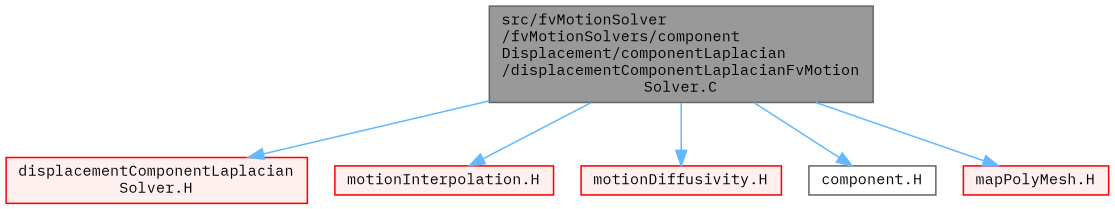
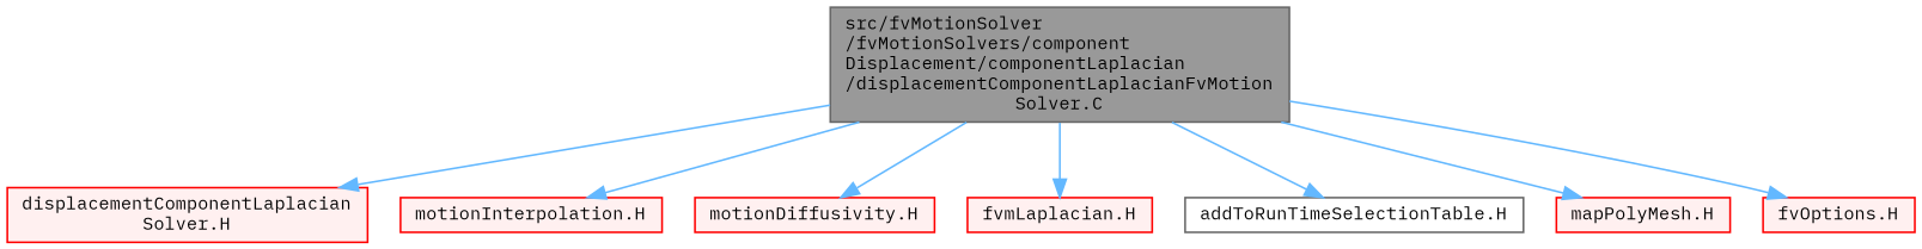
  digraph {
    fontname="IBM Plex Mono"
    node [color=red fillcolor="#FFF0F0" fontname="IBM Plex Mono" fontsize=10 shape=box style=filled]
    edge [color=steelblue1 fontname="IBM Plex Mono" fontsize=10 labelfontname=Helvetica labelfontsize=10 style=solid]
    n1 [color=gray40 fillcolor=grey60 fontcolor=black height=0.2 label="src/fvMotionSolver\l/fvMotionSolvers/component\lDisplacement/componentLaplacian\l/displacementComponentLaplacianFvMotion\lSolver.C" width=0.4]
    n2 [height=0.2 label="displacementComponentLaplacian\lSolver.H" width=0.4]
    n3 [height=0.2 label="motionInterpolation.H" width=0.4]
    n4 [height=0.2 label="motionDiffusivity.H" width=0.4]
-   n6 [color=grey40 fillcolor=white height=0.2 label="component.H" width=0.4]
+   n5 [height=0.2 label="fvmLaplacian.H" width=0.4]
+   n6 [color=grey40 fillcolor=white height=0.2 label="addToRunTimeSelectionTable.H" width=0.4]
    n7 [height=0.2 label="mapPolyMesh.H" width=0.4]
+   n8 [height=0.2 label="fvOptions.H" width=0.4]
    n1 -> n2
    n1 -> n3
    n1 -> n4
+   n1 -> n5
    n1 -> n6
    n1 -> n7
+   n1 -> n8
  }
